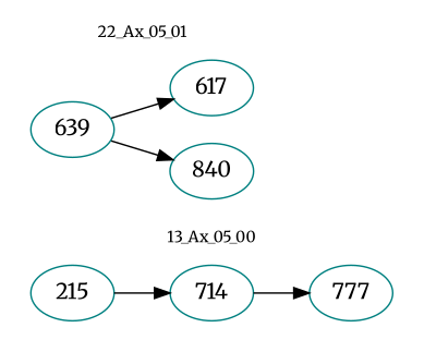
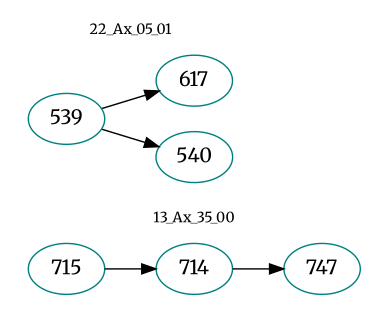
  digraph {
    fontname=Merriweather
    rankdir=LR
    node [color=teal fontname=Merriweather]
    edge [color=black fontname=Merriweather]
    n1 [label=714]
-   n2 [label=215]
-   n3 [label=777]
-   n4 [label=639]
-   n5 [label=840]
+   n2 [label=715]
+   n3 [label=747]
+   n4 [label=539]
+   n5 [label=540]
    n6 [label=617]
    subgraph cluster_1 {
      color=white
      fontsize=10
-     label="13_Ax_05_00"
+     label="13_Ax_35_00"
      n1
      n2
      n3
    }
    subgraph cluster_2 {
      color=white
      fontsize=10
      label="22_Ax_05_01"
      n4
      n5
      n6
    }
    n1 -> n3
    n2 -> n1
    n4 -> n5
    n4 -> n6
  }
